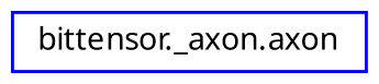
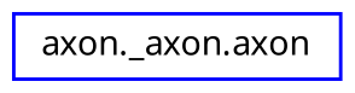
  digraph {
    rankdir=TB
    fontname="Noto Sans"
-   n1 [color=blue fillcolor=white fontname="Noto Sans" fontsize=10 height=0.2 label="bittensor._axon.axon" shape=box style=filled width=0.4]
+   n1 [color=blue fillcolor=white fontname="Noto Sans" fontsize=10 height=0.2 label="axon._axon.axon" shape=box style=filled width=0.4]
  }
